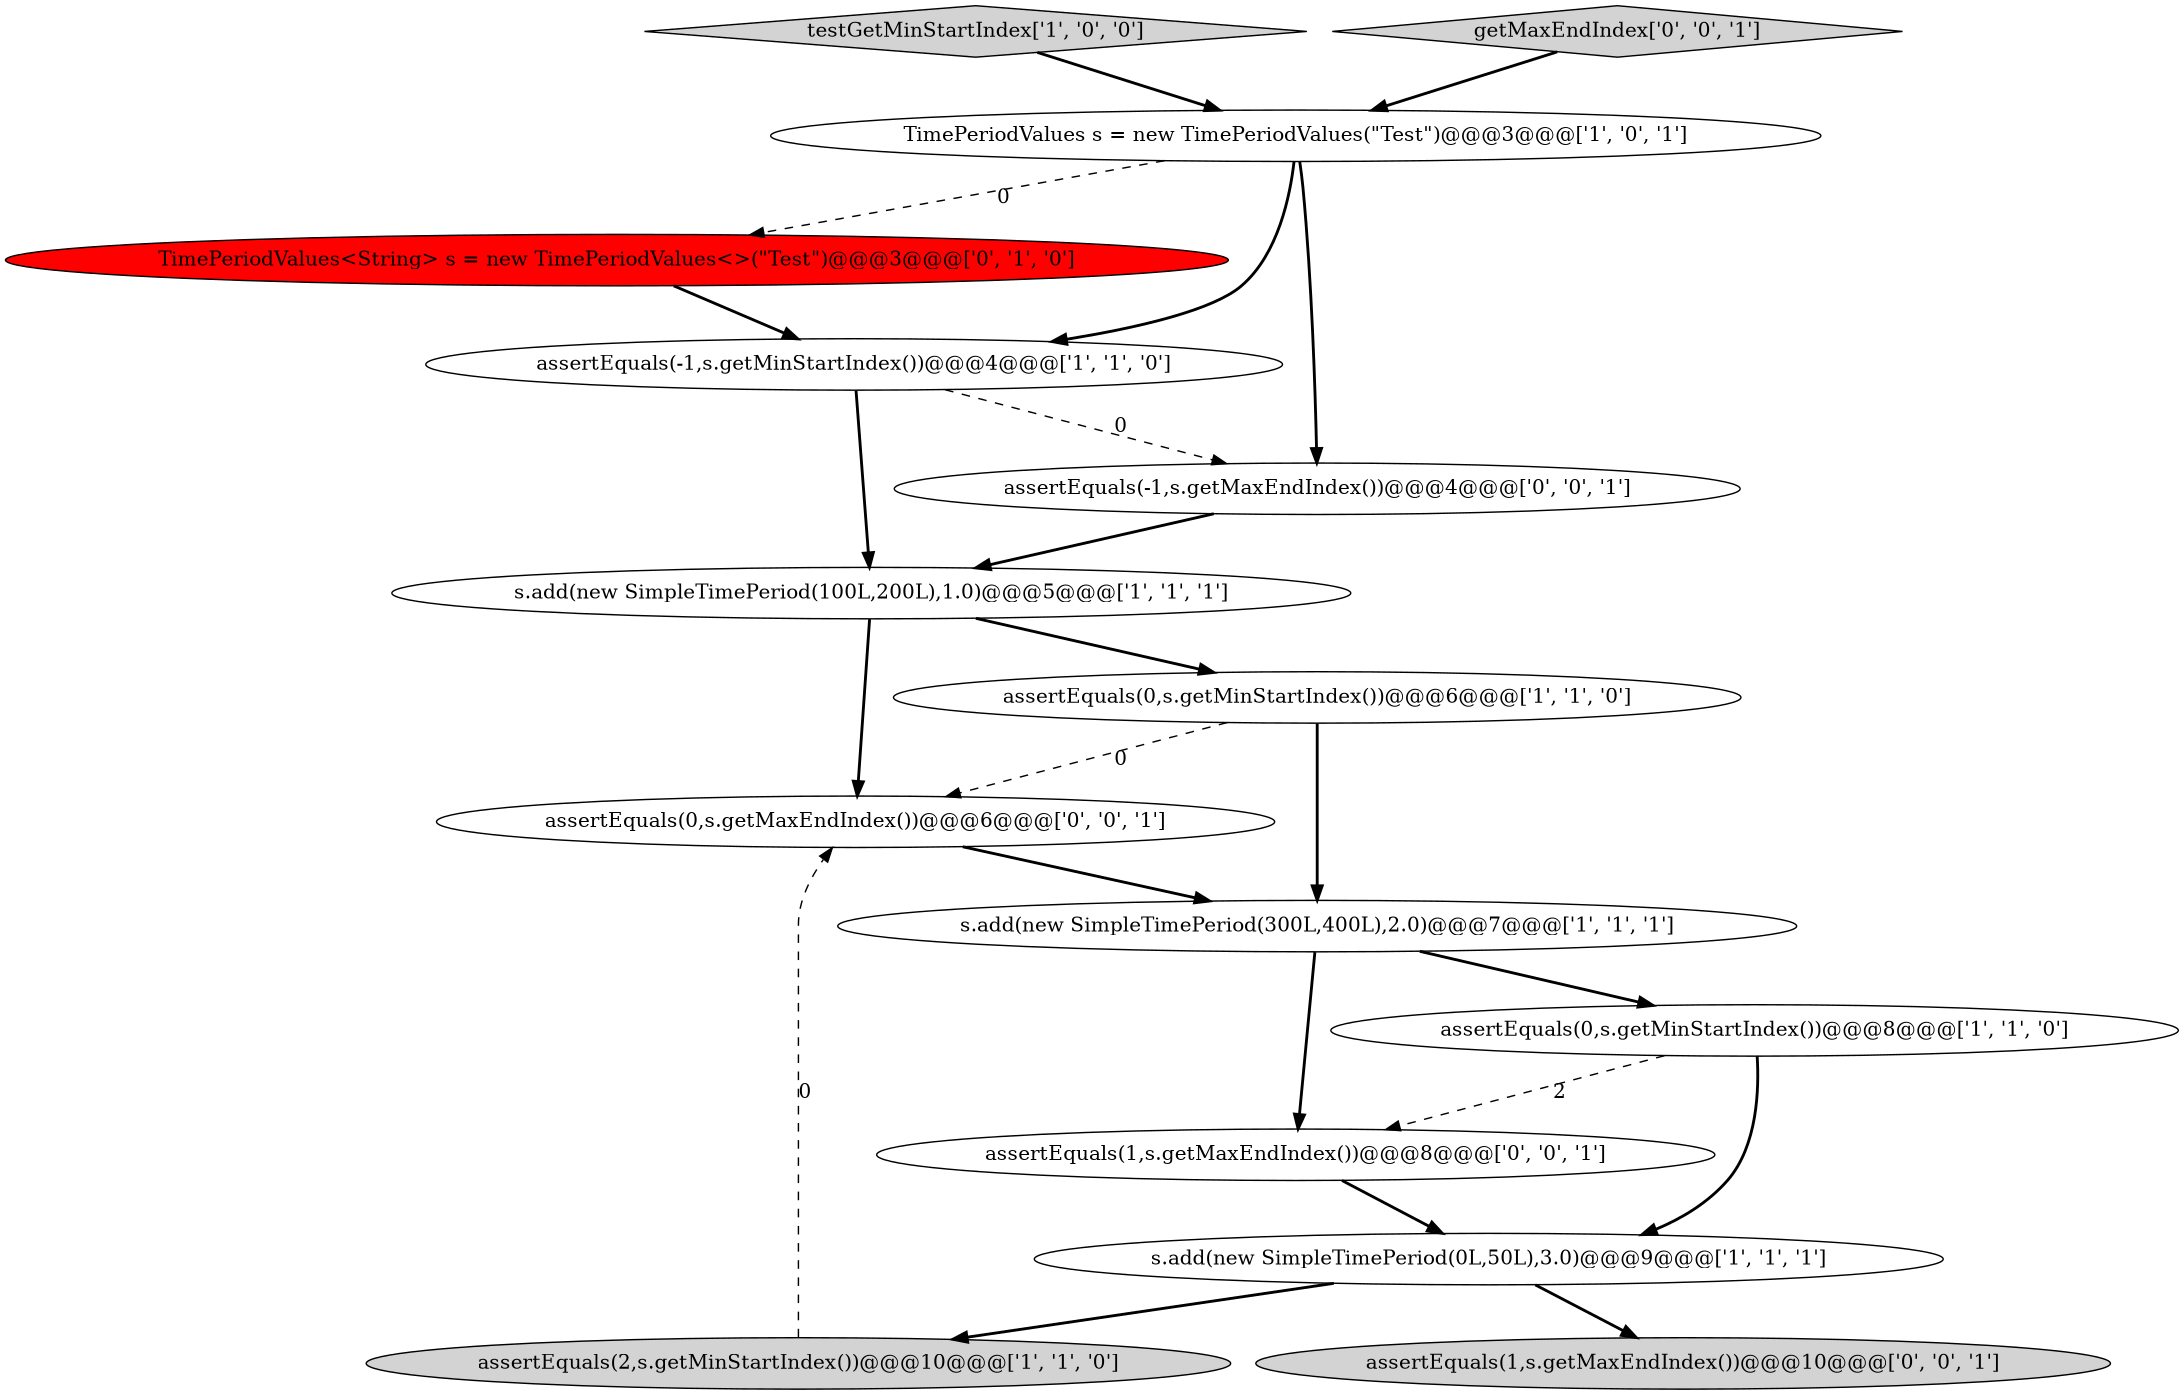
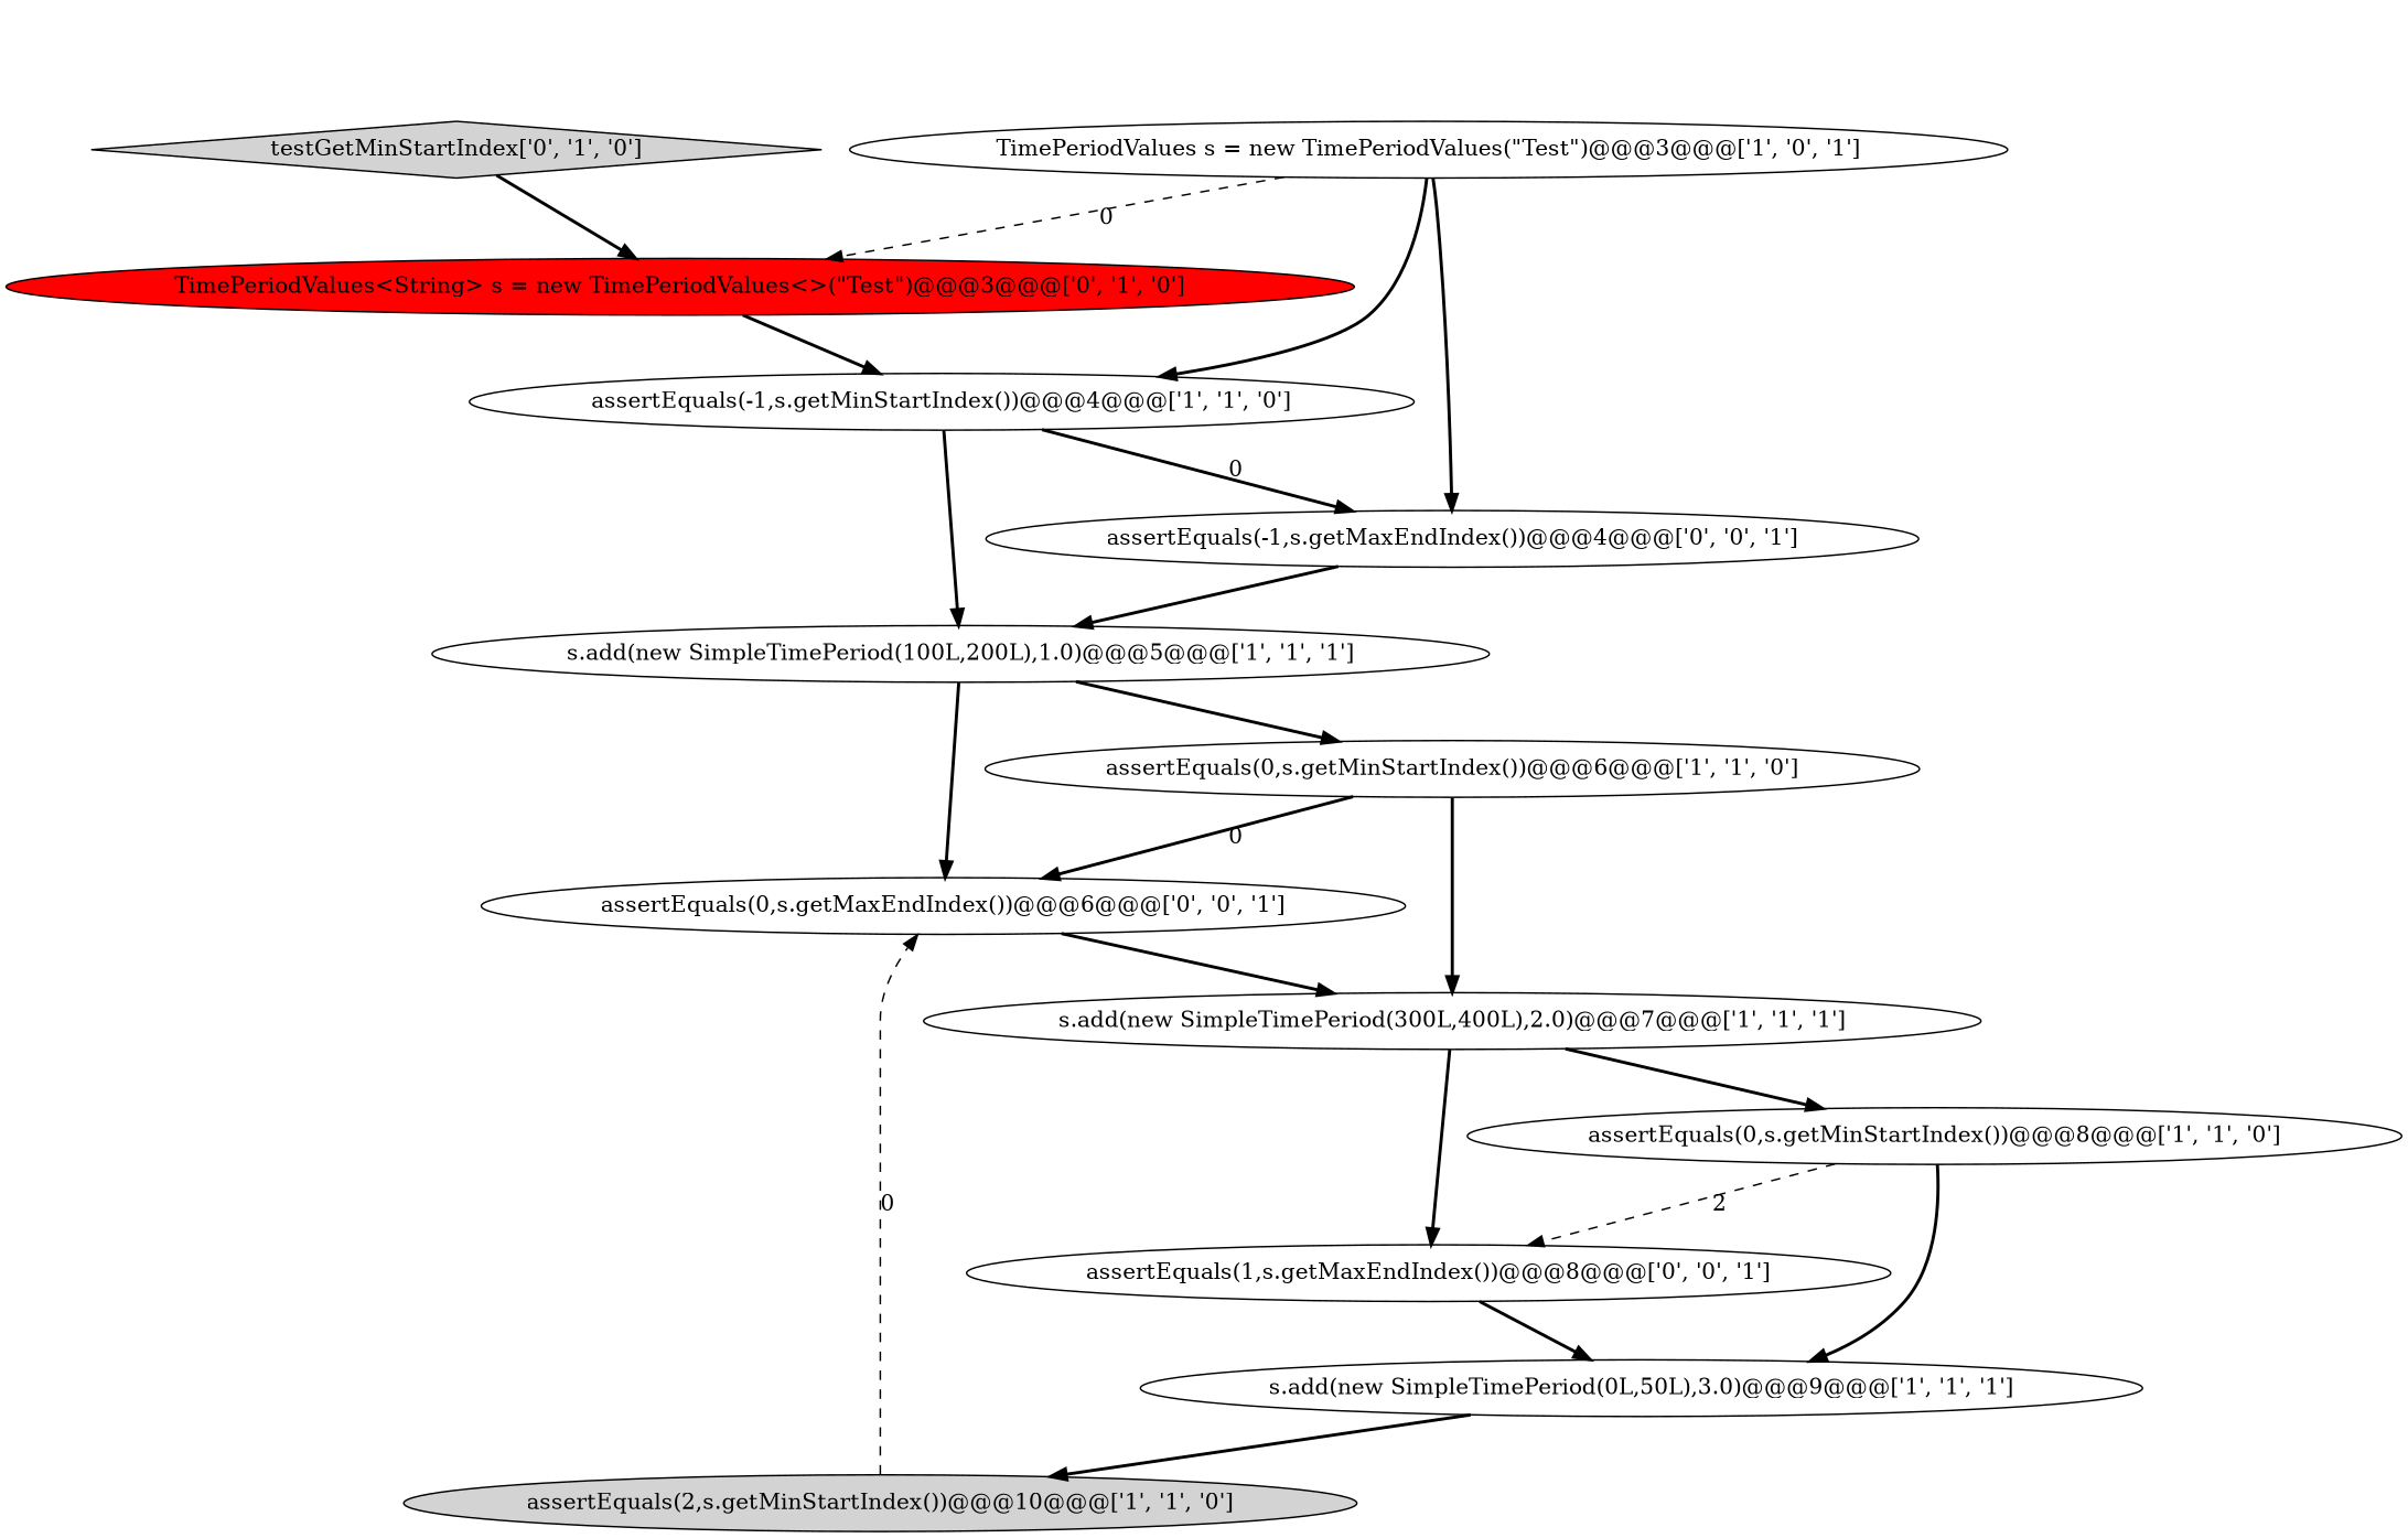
  digraph {
    node [fillcolor=white shape=ellipse style=filled]
    edge [style=bold]
+   n1 [fillcolor=lightgray label="testGetMinStartIndex['0', '1', '0']" shape=diamond]
    n2 [fillcolor=red label="TimePeriodValues<String> s = new TimePeriodValues<>(\"Test\")@@@3@@@['0', '1', '0']"]
    n3 [label="assertEquals(-1,s.getMinStartIndex())@@@4@@@['1', '1', '0']"]
    n4 [label="s.add(new SimpleTimePeriod(0L,50L),3.0)@@@9@@@['1', '1', '1']"]
    n5 [fillcolor=lightgray label="assertEquals(2,s.getMinStartIndex())@@@10@@@['1', '1', '0']"]
-   n6 [fillcolor=lightgray label="assertEquals(1,s.getMaxEndIndex())@@@10@@@['0', '0', '1']"]
    n7 [label="assertEquals(0,s.getMaxEndIndex())@@@6@@@['0', '0', '1']"]
-   n8 [fillcolor=lightgray label="testGetMinStartIndex['1', '0', '0']" shape=diamond]
    n9 [label="TimePeriodValues s = new TimePeriodValues(\"Test\")@@@3@@@['1', '0', '1']"]
    n10 [label="assertEquals(-1,s.getMaxEndIndex())@@@4@@@['0', '0', '1']"]
    n11 [label="assertEquals(0,s.getMinStartIndex())@@@6@@@['1', '1', '0']"]
    n12 [label="s.add(new SimpleTimePeriod(300L,400L),2.0)@@@7@@@['1', '1', '1']"]
    n13 [label="assertEquals(1,s.getMaxEndIndex())@@@8@@@['0', '0', '1']"]
    n14 [label="assertEquals(0,s.getMinStartIndex())@@@8@@@['1', '1', '0']"]
    n15 [label="s.add(new SimpleTimePeriod(100L,200L),1.0)@@@5@@@['1', '1', '1']"]
-   n16 [fillcolor=lightgray label="getMaxEndIndex['0', '0', '1']" shape=diamond]
+   n1 -> n2
    n2 -> n3
-   n3 -> n10 [label=0 style=dashed]
+   n3 -> n10 [label=0]
    n3 -> n15
    n4 -> n5
-   n4 -> n6
    n5 -> n7 [label=0 style=dashed]
    n7 -> n12
-   n8 -> n9
    n9 -> n2 [label=0 style=dashed]
    n9 -> n3
    n9 -> n10
    n10 -> n15
-   n11 -> n7 [label=0 style=dashed]
+   n11 -> n7 [label=0]
    n11 -> n12
    n12 -> n13
    n12 -> n14
    n13 -> n4
    n14 -> n4
    n14 -> n13 [label=2 style=dashed]
    n15 -> n7
    n15 -> n11
-   n16 -> n9
  }
